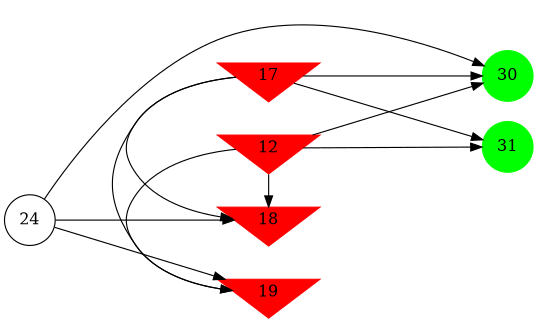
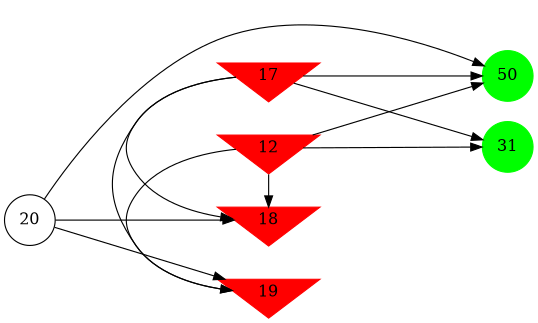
  digraph {
    rankdir=LR
    ranksep=2.0
    node [color=red shape=invtriangle style=filled]
    12
    17
    18
    19
-   24 [color=black shape=circle style=""]
-   30 [color=green shape=circle]
+   24 [color=black shape=circle label=20 style=""]
+   30 [color=green shape=circle label=50]
    31 [color=green shape=circle]
    subgraph sub_1 {
      rank=same
      12
      17
      18
      19
    }
    subgraph sub_2 {
      rank=same
      24
    }
    subgraph sub_3 {
      rank=same
      30
      31
    }
    12 -> 18
    12 -> 19
    12 -> 30
    12 -> 31
    17 -> 18
    17 -> 19
    17 -> 30
    17 -> 31
    24 -> 18
    24 -> 19
    24 -> 30
  }
